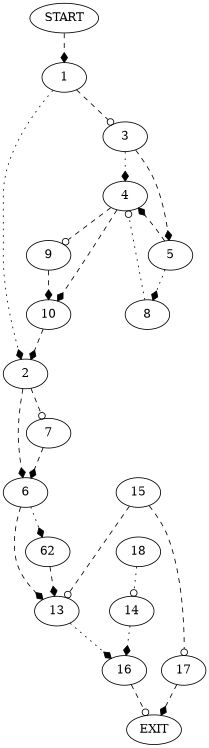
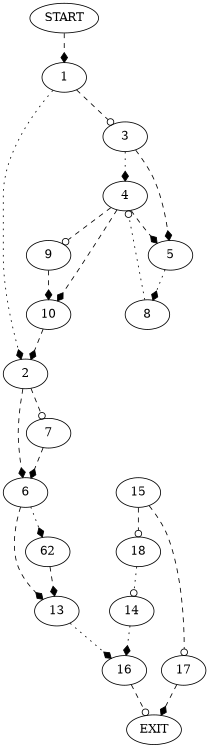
  digraph {
    edge [arrowhead=diamond style=dashed]
    n1 [label=START]
    1
    2
    3
    n5 [label=EXIT]
    6
    7
    4
    5
    n10 [label=62]
    13
    9
    10
    8
    16
    14
    15
    17
    18
    n1 -> 1
    1 -> 2 [style=dotted]
    1 -> 3 [arrowhead=odot]
    2 -> 6
    2 -> 7 [arrowhead=odot]
    3 -> 4 [style=dotted]
    3 -> 5
    6 -> n10 [style=dotted]
    6 -> 13
    7 -> 6
    4 -> 9 [arrowhead=odot]
    4 -> 10
-   5 -> 4
+   4 -> 5
    5 -> 8 [style=dotted]
    n10 -> 13
    13 -> 16 [style=dotted]
    9 -> 10
    10 -> 2
    8 -> 4 [arrowhead=odot style=dotted]
    16 -> n5 [arrowhead=odot]
    14 -> 16 [style=dotted]
    15 -> 17 [arrowhead=odot]
-   15 -> 13 [arrowhead=odot]
+   15 -> 18 [arrowhead=odot]
    17 -> n5
    18 -> 14 [arrowhead=odot style=dotted]
  }
